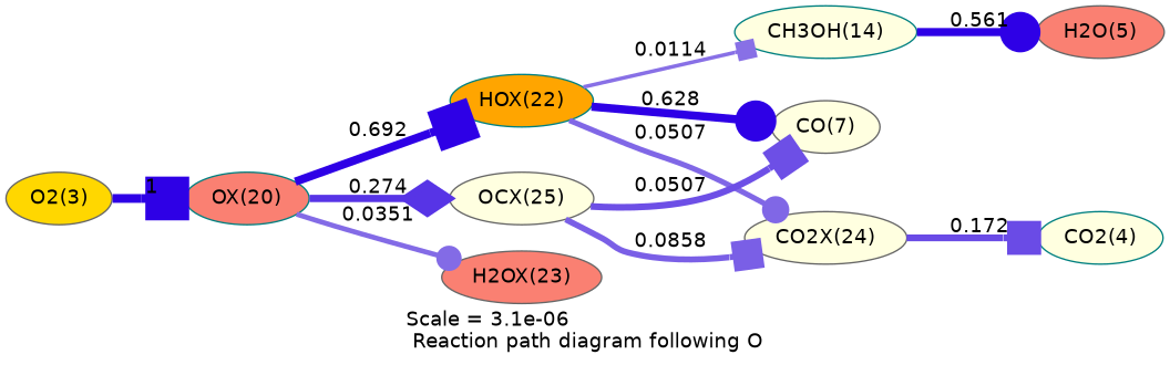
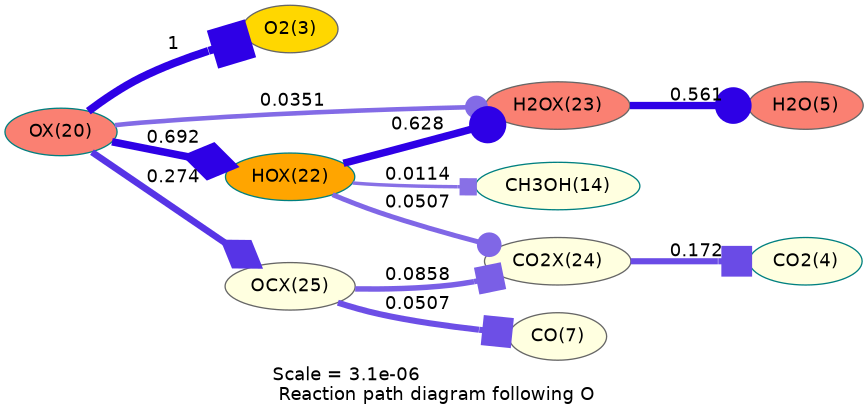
  digraph {
    fontname=Helvetica
    label="Scale = 3.1e-06\l Reaction path diagram following O"
    rankdir=LR
    node [color=gray40 fillcolor=lightyellow fontname=Helvetica style=filled]
    edge [arrowhead=box fontname=Helvetica]
    n1 [fillcolor=gold label="O2(3)"]
    n2 [color=teal fillcolor=salmon label="OX(20)"]
    n3 [color=teal fillcolor=orange label="HOX(22)"]
    n4 [label="OCX(25)"]
    n5 [fillcolor=salmon label="H2OX(23)"]
    n6 [label="CO2X(24)"]
    n7 [color=teal label="CH3OH(14)"]
    n8 [label="CO(7)"]
    n9 [color=teal label="CO2(4)"]
    n10 [fillcolor=salmon label="H2O(5)"]
-   n1 -> n2 [arrowsize=3 color="0.7, 1.5, 0.9" label=" 1" penwidth=6]
-   n2 -> n3 [arrowsize=2.86 color="0.7, 1.19, 0.9" label=" 0.692" penwidth=5.72]
+   n2 -> n1 [arrowsize=3 color="0.7, 1.5, 0.9" label=" 1" penwidth=6]
+   n2 -> n3 [arrowhead=diamond arrowsize=2.86 color="0.7, 1.19, 0.9" label=" 0.692" penwidth=5.72]
    n2 -> n4 [arrowhead=diamond arrowsize=2.51 color="0.7, 0.774, 0.9" label=" 0.274" penwidth=5.02]
    n2 -> n5 [arrowhead=dot arrowsize=1.74 color="0.7, 0.535, 0.9" label=" 0.0351" penwidth=3.47]
-   n3 -> n8 [arrowhead=dot arrowsize=2.82 color="0.7, 1.13, 0.9" label=" 0.628" penwidth=5.65]
+   n3 -> n5 [arrowhead=dot arrowsize=2.82 color="0.7, 1.13, 0.9" label=" 0.628" penwidth=5.65]
    n3 -> n6 [arrowhead=dot arrowsize=1.87 color="0.7, 0.551, 0.9" label=" 0.0507" penwidth=3.75]
    n3 -> n7 [arrowsize=1.31 color="0.7, 0.511, 0.9" label=" 0.0114" penwidth=2.62]
    n4 -> n6 [arrowsize=2.07 color="0.7, 0.586, 0.9" label=" 0.0858" penwidth=4.15]
    n4 -> n8 [arrowsize=2.29 color="0.7, 0.654, 0.9" label=" 0.0507" penwidth=4.59]
-   n7 -> n10 [arrowhead=dot arrowsize=2.78 color="0.7, 1.06, 0.9" label=" 0.561" penwidth=5.56]
+   n5 -> n10 [arrowhead=dot arrowsize=2.78 color="0.7, 1.06, 0.9" label=" 0.561" penwidth=5.56]
    n6 -> n9 [arrowsize=2.33 color="0.7, 0.672, 0.9" label=" 0.172" penwidth=4.67]
  }
